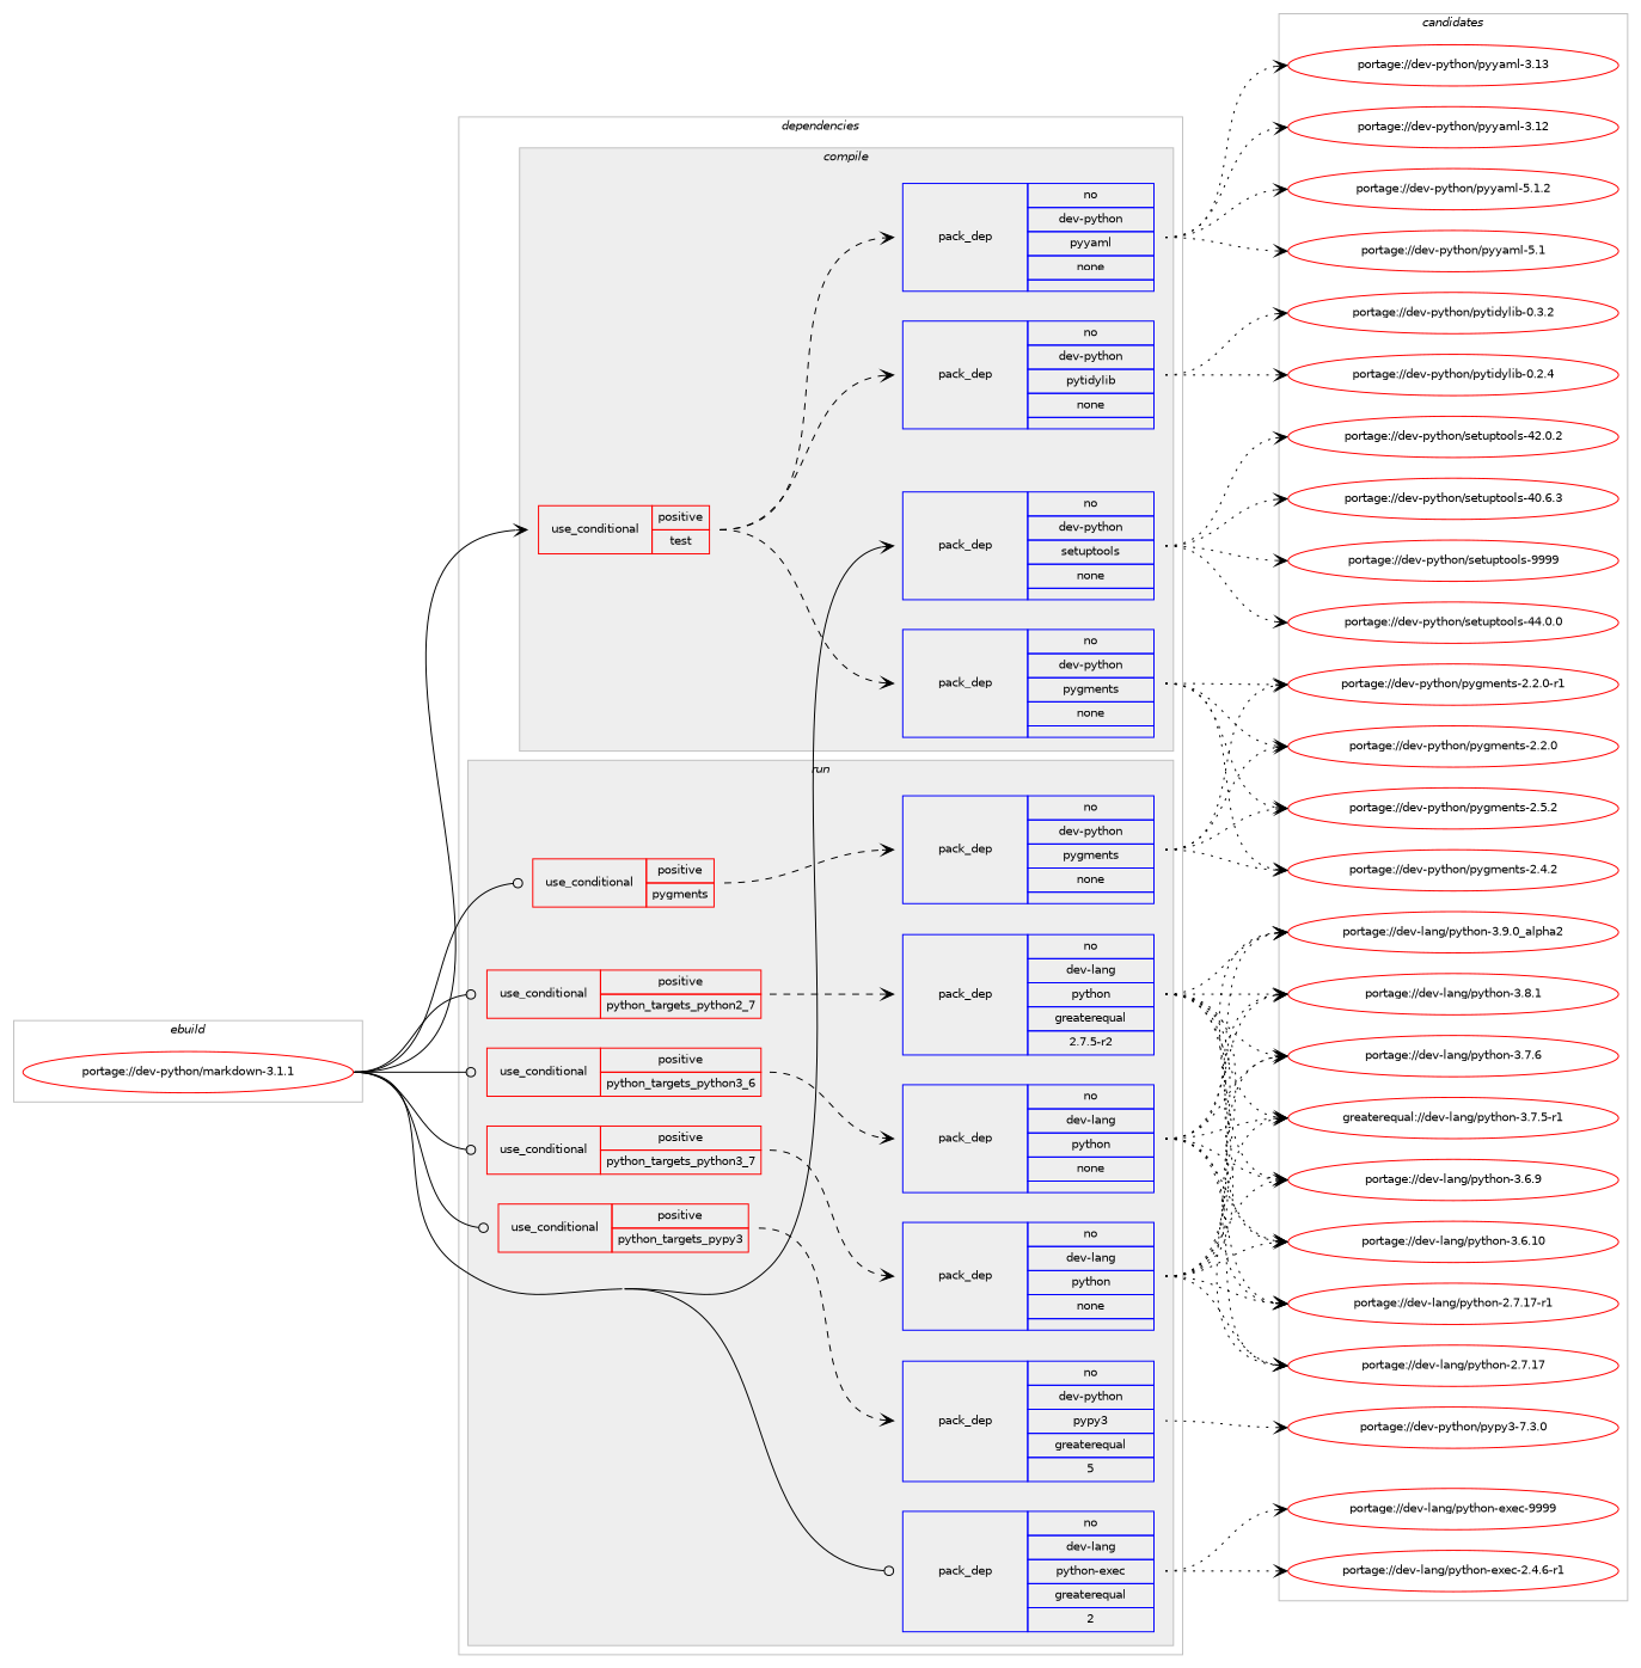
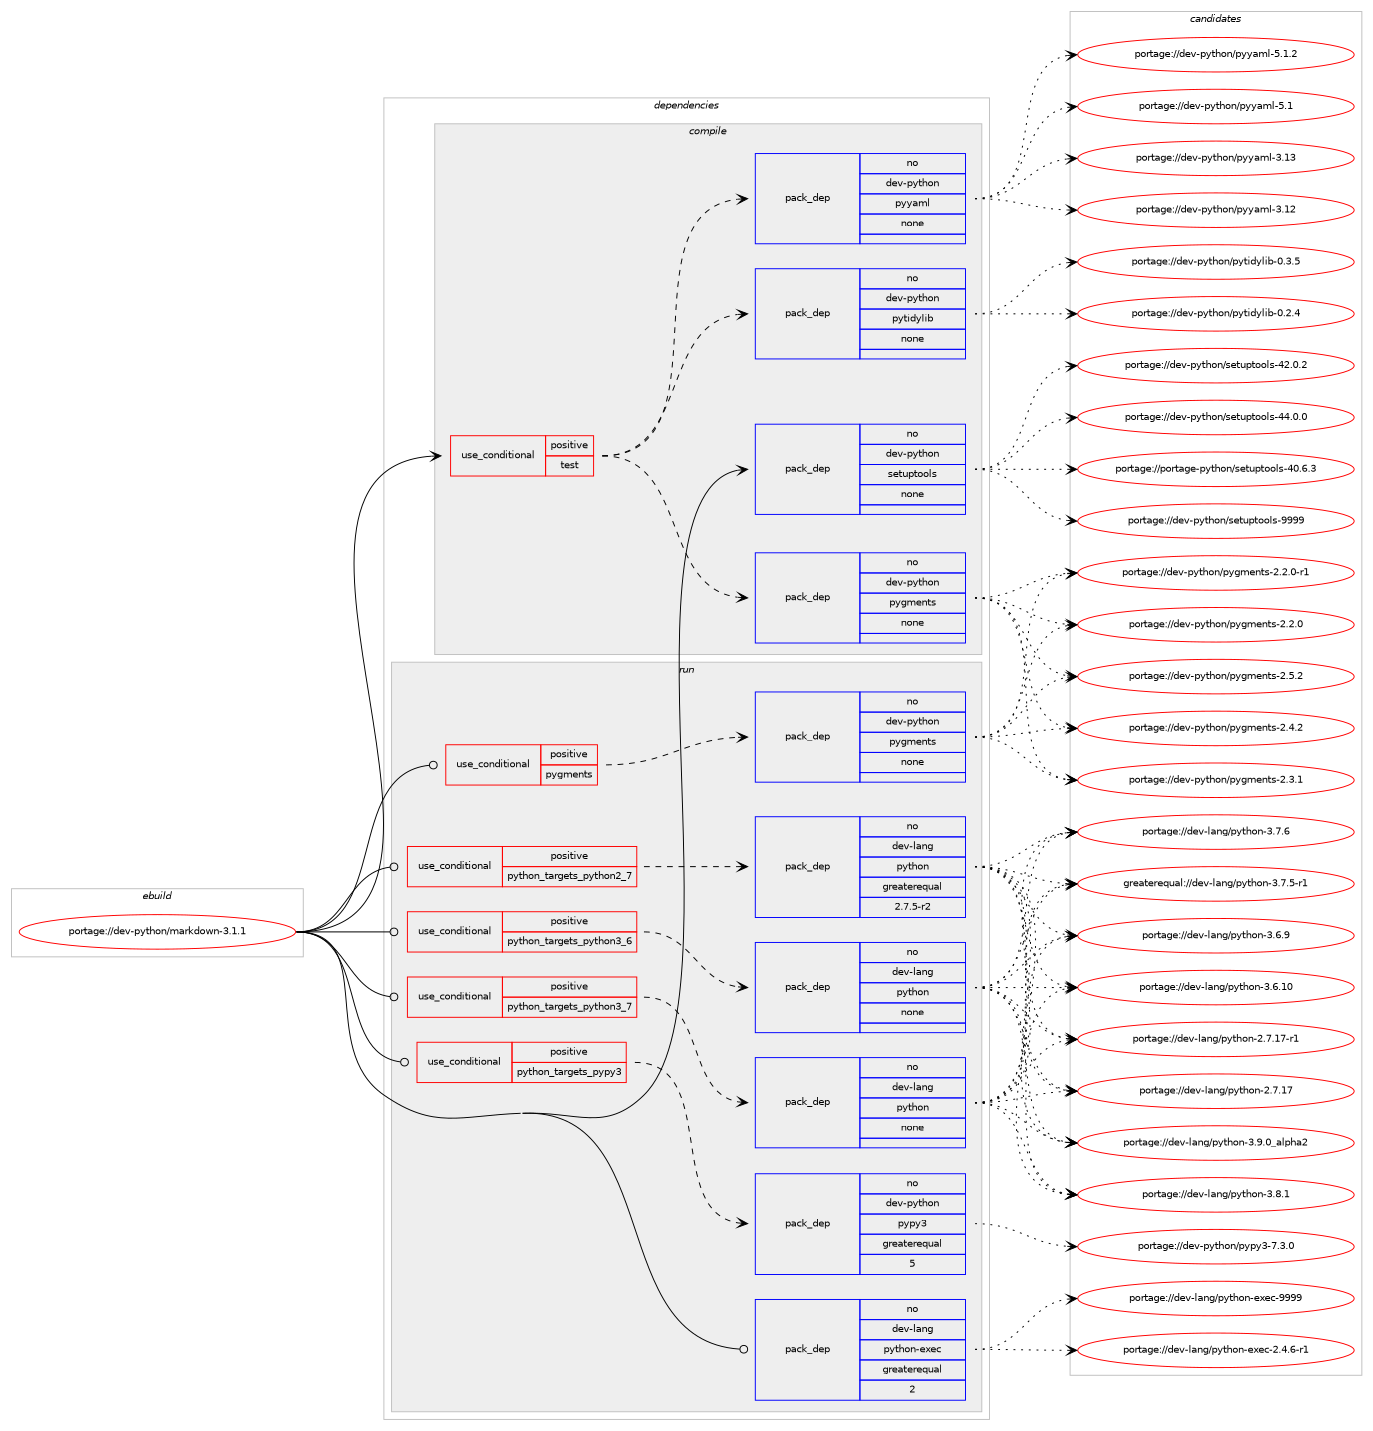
  digraph {
    compound=true
    concentrate=true
    fontname=Helvetica
    fontsize=10
    newrank=true
    rankdir=LR
    ranksep=1.5
    node [color=red fontname=Helvetica fontsize=10]
    edge [arrowhead=vee headport=w style=dotted tailport=e weight=100]
    n1 [label="portage://dev-python/markdown-3.1.1" width=4]
    n2 [color=blue label=<<TABLE BORDER="0" CELLBORDER="1" CELLSPACING="0" CELLPADDING="4" WIDTH="220"><TR><TD ROWSPAN="6" CELLPADDING="30">pack_dep</TD></TR><TR><TD WIDTH="110">no</TD></TR><TR><TD>dev-python</TD></TR><TR><TD>pygments</TD></TR><TR><TD>none</TD></TR><TR><TD></TD></TR></TABLE>> shape=none]
    n3 [color=blue label=<<TABLE BORDER="0" CELLBORDER="1" CELLSPACING="0" CELLPADDING="4" WIDTH="220"><TR><TD ROWSPAN="6" CELLPADDING="30">pack_dep</TD></TR><TR><TD WIDTH="110">no</TD></TR><TR><TD>dev-python</TD></TR><TR><TD>pytidylib</TD></TR><TR><TD>none</TD></TR><TR><TD></TD></TR></TABLE>> shape=none]
    n4 [color=blue label=<<TABLE BORDER="0" CELLBORDER="1" CELLSPACING="0" CELLPADDING="4" WIDTH="220"><TR><TD ROWSPAN="6" CELLPADDING="30">pack_dep</TD></TR><TR><TD WIDTH="110">no</TD></TR><TR><TD>dev-python</TD></TR><TR><TD>pyyaml</TD></TR><TR><TD>none</TD></TR><TR><TD></TD></TR></TABLE>> shape=none]
    n5 [label=<<TABLE BORDER="0" CELLBORDER="1" CELLSPACING="0" CELLPADDING="4"><TR><TD ROWSPAN="3" CELLPADDING="10">use_conditional</TD></TR><TR><TD>positive</TD></TR><TR><TD>test</TD></TR></TABLE>> shape=none]
    n6 [color=blue label=<<TABLE BORDER="0" CELLBORDER="1" CELLSPACING="0" CELLPADDING="4" WIDTH="220"><TR><TD ROWSPAN="6" CELLPADDING="30">pack_dep</TD></TR><TR><TD WIDTH="110">no</TD></TR><TR><TD>dev-python</TD></TR><TR><TD>setuptools</TD></TR><TR><TD>none</TD></TR><TR><TD></TD></TR></TABLE>> shape=none]
    n7 [color=blue label=<<TABLE BORDER="0" CELLBORDER="1" CELLSPACING="0" CELLPADDING="4" WIDTH="220"><TR><TD ROWSPAN="6" CELLPADDING="30">pack_dep</TD></TR><TR><TD WIDTH="110">no</TD></TR><TR><TD>dev-python</TD></TR><TR><TD>pygments</TD></TR><TR><TD>none</TD></TR><TR><TD></TD></TR></TABLE>> shape=none]
    n8 [label=<<TABLE BORDER="0" CELLBORDER="1" CELLSPACING="0" CELLPADDING="4"><TR><TD ROWSPAN="3" CELLPADDING="10">use_conditional</TD></TR><TR><TD>positive</TD></TR><TR><TD>pygments</TD></TR></TABLE>> shape=none]
    n9 [color=blue label=<<TABLE BORDER="0" CELLBORDER="1" CELLSPACING="0" CELLPADDING="4" WIDTH="220"><TR><TD ROWSPAN="6" CELLPADDING="30">pack_dep</TD></TR><TR><TD WIDTH="110">no</TD></TR><TR><TD>dev-python</TD></TR><TR><TD>pypy3</TD></TR><TR><TD>greaterequal</TD></TR><TR><TD>5</TD></TR></TABLE>> shape=none]
    n10 [label=<<TABLE BORDER="0" CELLBORDER="1" CELLSPACING="0" CELLPADDING="4"><TR><TD ROWSPAN="3" CELLPADDING="10">use_conditional</TD></TR><TR><TD>positive</TD></TR><TR><TD>python_targets_pypy3</TD></TR></TABLE>> shape=none]
    n11 [color=blue label=<<TABLE BORDER="0" CELLBORDER="1" CELLSPACING="0" CELLPADDING="4" WIDTH="220"><TR><TD ROWSPAN="6" CELLPADDING="30">pack_dep</TD></TR><TR><TD WIDTH="110">no</TD></TR><TR><TD>dev-lang</TD></TR><TR><TD>python</TD></TR><TR><TD>greaterequal</TD></TR><TR><TD>2.7.5-r2</TD></TR></TABLE>> shape=none]
    n12 [label=<<TABLE BORDER="0" CELLBORDER="1" CELLSPACING="0" CELLPADDING="4"><TR><TD ROWSPAN="3" CELLPADDING="10">use_conditional</TD></TR><TR><TD>positive</TD></TR><TR><TD>python_targets_python2_7</TD></TR></TABLE>> shape=none]
    n13 [color=blue label=<<TABLE BORDER="0" CELLBORDER="1" CELLSPACING="0" CELLPADDING="4" WIDTH="220"><TR><TD ROWSPAN="6" CELLPADDING="30">pack_dep</TD></TR><TR><TD WIDTH="110">no</TD></TR><TR><TD>dev-lang</TD></TR><TR><TD>python</TD></TR><TR><TD>none</TD></TR><TR><TD></TD></TR></TABLE>> shape=none]
    n14 [label=<<TABLE BORDER="0" CELLBORDER="1" CELLSPACING="0" CELLPADDING="4"><TR><TD ROWSPAN="3" CELLPADDING="10">use_conditional</TD></TR><TR><TD>positive</TD></TR><TR><TD>python_targets_python3_6</TD></TR></TABLE>> shape=none]
    n15 [color=blue label=<<TABLE BORDER="0" CELLBORDER="1" CELLSPACING="0" CELLPADDING="4" WIDTH="220"><TR><TD ROWSPAN="6" CELLPADDING="30">pack_dep</TD></TR><TR><TD WIDTH="110">no</TD></TR><TR><TD>dev-lang</TD></TR><TR><TD>python</TD></TR><TR><TD>none</TD></TR><TR><TD></TD></TR></TABLE>> shape=none]
    n16 [label=<<TABLE BORDER="0" CELLBORDER="1" CELLSPACING="0" CELLPADDING="4"><TR><TD ROWSPAN="3" CELLPADDING="10">use_conditional</TD></TR><TR><TD>positive</TD></TR><TR><TD>python_targets_python3_7</TD></TR></TABLE>> shape=none]
    n17 [color=blue label=<<TABLE BORDER="0" CELLBORDER="1" CELLSPACING="0" CELLPADDING="4" WIDTH="220"><TR><TD ROWSPAN="6" CELLPADDING="30">pack_dep</TD></TR><TR><TD WIDTH="110">no</TD></TR><TR><TD>dev-lang</TD></TR><TR><TD>python-exec</TD></TR><TR><TD>greaterequal</TD></TR><TR><TD>2</TD></TR></TABLE>> shape=none]
    n18 [label="portage://dev-python/pygments-2.5.2" width=4]
    n19 [label="portage://dev-python/pygments-2.4.2" width=4]
+   n20 [label="portage://dev-python/pygments-2.3.1" width=4]
    n21 [label="portage://dev-python/pygments-2.2.0-r1" width=4]
    n22 [label="portage://dev-python/pygments-2.2.0" width=4]
-   n23 [label="portage://dev-python/pytidylib-0.3.2" width=4]
+   n23 [label="portage://dev-python/pytidylib-0.3.5" width=4]
    n24 [label="portage://dev-python/pytidylib-0.2.4" width=4]
    n25 [label="portage://dev-python/pyyaml-5.1.2" width=4]
    n26 [label="portage://dev-python/pyyaml-5.1" width=4]
    n27 [label="portage://dev-python/pyyaml-3.13" width=4]
    n28 [label="portage://dev-python/pyyaml-3.12" width=4]
    n29 [label="portage://dev-python/setuptools-9999" width=4]
    n30 [label="portage://dev-python/setuptools-44.0.0" width=4]
    n31 [label="portage://dev-python/setuptools-42.0.2" width=4]
-   n32 [label="portage://dev-python/setuptools-40.6.3" width=4]
+   n32 [label="portage://portage-python/setuptools-40.6.3" width=4]
    n33 [label="portage://dev-python/pypy3-7.3.0" width=4]
    n34 [label="portage://dev-lang/python-3.9.0_alpha2" width=4]
    n35 [label="portage://dev-lang/python-3.8.1" width=4]
    n36 [label="portage://dev-lang/python-3.7.6" width=4]
    n37 [label="greaterequal://dev-lang/python-3.7.5-r1" width=4]
    n38 [label="portage://dev-lang/python-3.6.9" width=4]
    n39 [label="portage://dev-lang/python-3.6.10" width=4]
    n40 [label="portage://dev-lang/python-2.7.17-r1" width=4]
    n41 [label="portage://dev-lang/python-2.7.17" width=4]
    n42 [label="portage://dev-lang/python-exec-9999" width=4]
    n43 [label="portage://dev-lang/python-exec-2.4.6-r1" width=4]
    subgraph cluster_1 {
      color=gray
      label=<<i>ebuild</i>>
      n1
    }
    subgraph cluster_2 {
      color=gray
      label=<<i>dependencies</i>>
      subgraph cluster_3 {
        color=gray
        fillcolor="#eeeeee"
        label=<<i>compile</i>>
        style=filled
        subgraph sub_4 {
          color=gray
          fillcolor="#eeeeee"
          label=<<i>compile</i>>
          style=filled
          n5
          subgraph sub_5 {
            color=gray
            fillcolor="#eeeeee"
            label=<<i>compile</i>>
            style=filled
            n2
          }
          subgraph sub_6 {
            color=gray
            fillcolor="#eeeeee"
            label=<<i>compile</i>>
            style=filled
            n3
          }
          subgraph sub_7 {
            color=gray
            fillcolor="#eeeeee"
            label=<<i>compile</i>>
            style=filled
            n4
          }
        }
        subgraph sub_8 {
          color=gray
          fillcolor="#eeeeee"
          label=<<i>compile</i>>
          style=filled
          n6
        }
      }
      subgraph cluster_9 {
        color=gray
        fillcolor="#eeeeee"
        label=<<i>compile and run</i>>
        style=filled
      }
      subgraph cluster_10 {
        color=gray
        fillcolor="#eeeeee"
        label=<<i>run</i>>
        style=filled
        subgraph sub_11 {
          color=gray
          fillcolor="#eeeeee"
          label=<<i>run</i>>
          style=filled
          n8
          subgraph sub_12 {
            color=gray
            fillcolor="#eeeeee"
            label=<<i>run</i>>
            style=filled
            n7
          }
        }
        subgraph sub_13 {
          color=gray
          fillcolor="#eeeeee"
          label=<<i>run</i>>
          style=filled
          n10
          subgraph sub_14 {
            color=gray
            fillcolor="#eeeeee"
            label=<<i>run</i>>
            style=filled
            n9
          }
        }
        subgraph sub_15 {
          color=gray
          fillcolor="#eeeeee"
          label=<<i>run</i>>
          style=filled
          n12
          subgraph sub_16 {
            color=gray
            fillcolor="#eeeeee"
            label=<<i>run</i>>
            style=filled
            n11
          }
        }
        subgraph sub_17 {
          color=gray
          fillcolor="#eeeeee"
          label=<<i>run</i>>
          style=filled
          n14
          subgraph sub_18 {
            color=gray
            fillcolor="#eeeeee"
            label=<<i>run</i>>
            style=filled
            n13
          }
        }
        subgraph sub_19 {
          color=gray
          fillcolor="#eeeeee"
          label=<<i>run</i>>
          style=filled
          n16
          subgraph sub_20 {
            color=gray
            fillcolor="#eeeeee"
            label=<<i>run</i>>
            style=filled
            n15
          }
        }
        subgraph sub_21 {
          color=gray
          fillcolor="#eeeeee"
          label=<<i>run</i>>
          style=filled
          n17
        }
      }
    }
    subgraph cluster_22 {
      color=gray
      label=<<i>candidates</i>>
      rank=same
      subgraph sub_23 {
        color=black
        label=<<i>candidates</i>>
        nodesep=1
        rank=same
        n18
        n19
+       n20
        n21
        n22
      }
      subgraph sub_24 {
        color=black
        label=<<i>candidates</i>>
        nodesep=1
        rank=same
        n23
        n24
      }
      subgraph sub_25 {
        color=black
        label=<<i>candidates</i>>
        nodesep=1
        rank=same
        n25
        n26
        n27
        n28
      }
      subgraph sub_26 {
        color=black
        label=<<i>candidates</i>>
        nodesep=1
        rank=same
        n29
        n30
        n31
        n32
      }
      subgraph sub_27 {
        color=black
        label=<<i>candidates</i>>
        nodesep=1
        rank=same
        n18
        n19
+       n20
        n21
        n22
      }
      subgraph sub_28 {
        color=black
        label=<<i>candidates</i>>
        nodesep=1
        rank=same
        n33
      }
      subgraph sub_29 {
        color=black
        label=<<i>candidates</i>>
        nodesep=1
        rank=same
        n34
        n35
        n36
        n37
        n38
        n39
        n40
        n41
      }
      subgraph sub_30 {
        color=black
        label=<<i>candidates</i>>
        nodesep=1
        rank=same
        n34
        n35
        n36
        n37
        n38
        n39
        n40
        n41
      }
      subgraph sub_31 {
        color=black
        label=<<i>candidates</i>>
        nodesep=1
        rank=same
        n34
        n35
        n36
        n37
        n38
        n39
        n40
        n41
      }
      subgraph sub_32 {
        color=black
        label=<<i>candidates</i>>
        nodesep=1
        rank=same
        n42
        n43
      }
    }
    n1 -> n5 [style=solid weight=20]
    n1 -> n6 [style=solid weight=20]
    n1 -> n8 [arrowhead=odot style=solid weight=20]
    n1 -> n10 [arrowhead=odot style=solid weight=20]
    n1 -> n12 [arrowhead=odot style=solid weight=20]
    n1 -> n14 [arrowhead=odot style=solid weight=20]
    n1 -> n16 [arrowhead=odot style=solid weight=20]
    n1 -> n17 [arrowhead=odot style=solid weight=20]
    n2 -> n18
    n2 -> n19
+   n2 -> n20
    n2 -> n21
    n2 -> n22
    n3 -> n23
    n3 -> n24
    n4 -> n25
    n4 -> n26
    n4 -> n27
    n4 -> n28
    n5 -> n2 [style=dashed weight=20]
    n5 -> n3 [style=dashed weight=20]
    n5 -> n4 [style=dashed weight=20]
    n6 -> n29
    n6 -> n30
    n6 -> n31
    n6 -> n32
    n7 -> n18
    n7 -> n19
+   n7 -> n20
    n7 -> n21
    n7 -> n22
    n8 -> n7 [style=dashed weight=20]
    n9 -> n33
    n10 -> n9 [style=dashed weight=20]
    n11 -> n34
    n11 -> n35
    n11 -> n36
    n11 -> n37
    n11 -> n38
    n11 -> n39
    n11 -> n40
    n11 -> n41
    n12 -> n11 [style=dashed weight=20]
    n13 -> n34
    n13 -> n35
    n13 -> n36
    n13 -> n37
    n13 -> n38
    n13 -> n39
    n13 -> n40
    n13 -> n41
    n14 -> n13 [style=dashed weight=20]
    n15 -> n34
    n15 -> n35
    n15 -> n36
    n15 -> n37
    n15 -> n38
    n15 -> n39
    n15 -> n40
    n15 -> n41
    n16 -> n15 [style=dashed weight=20]
    n17 -> n42
    n17 -> n43
  }
